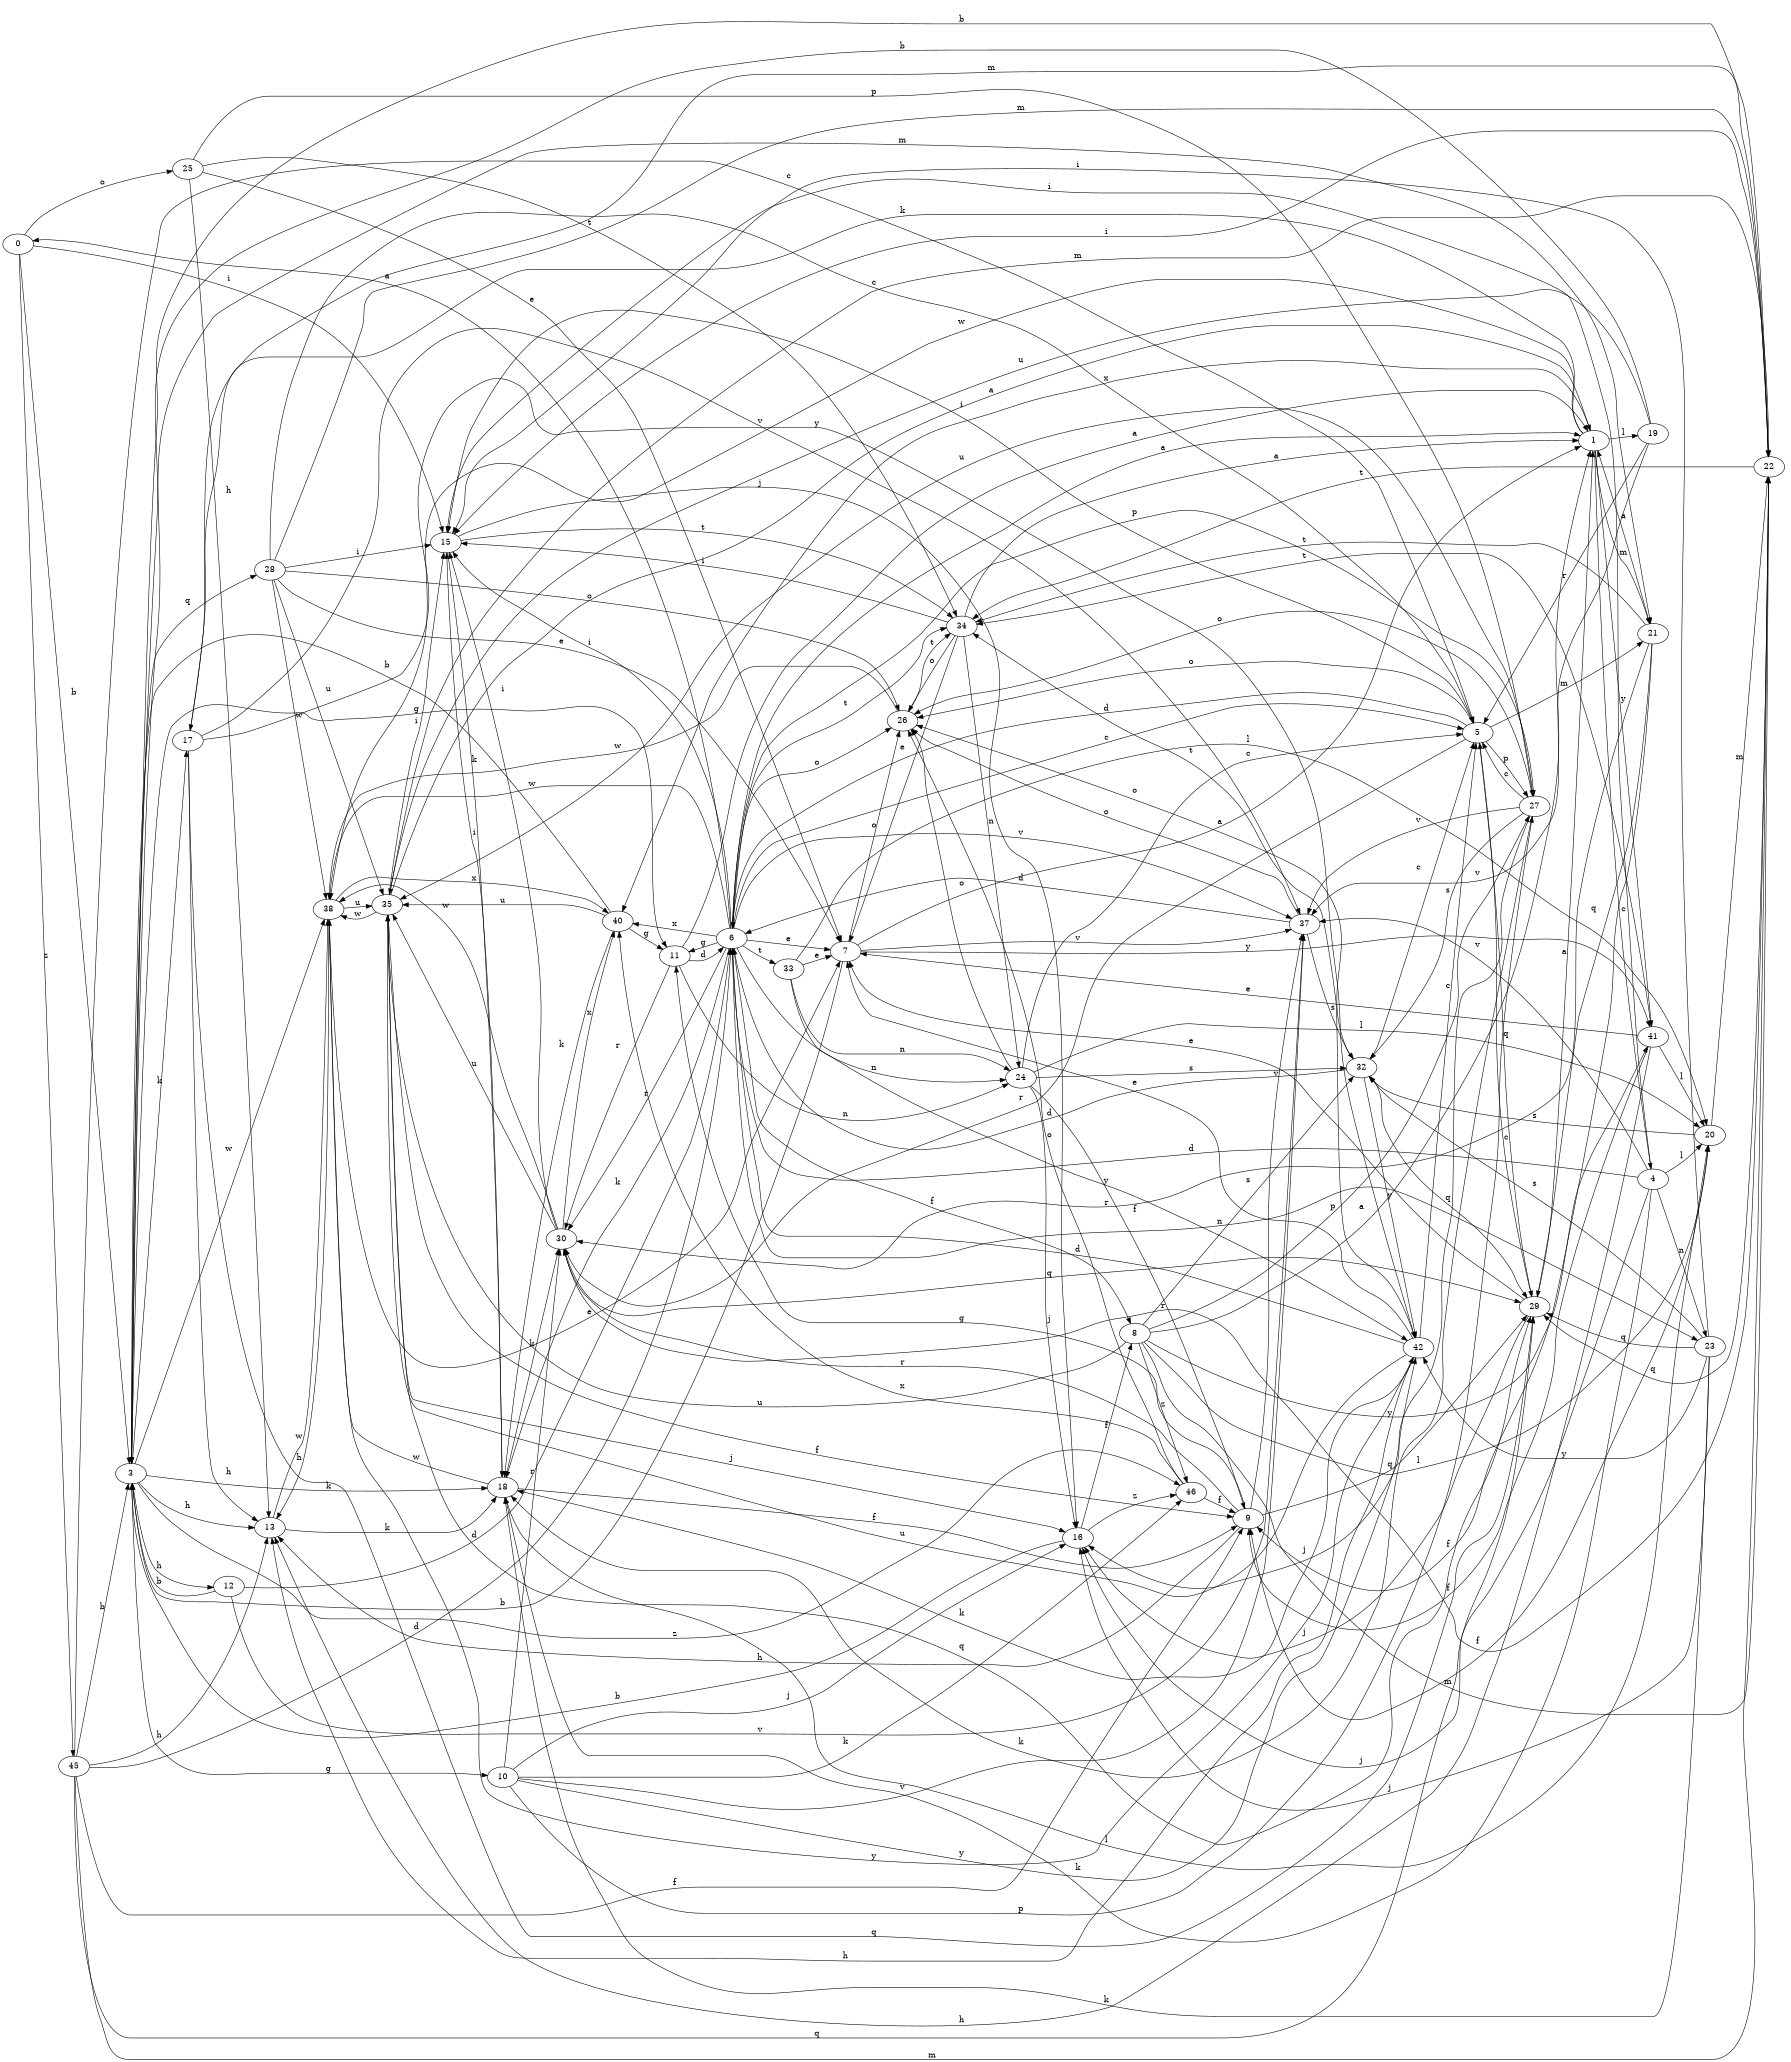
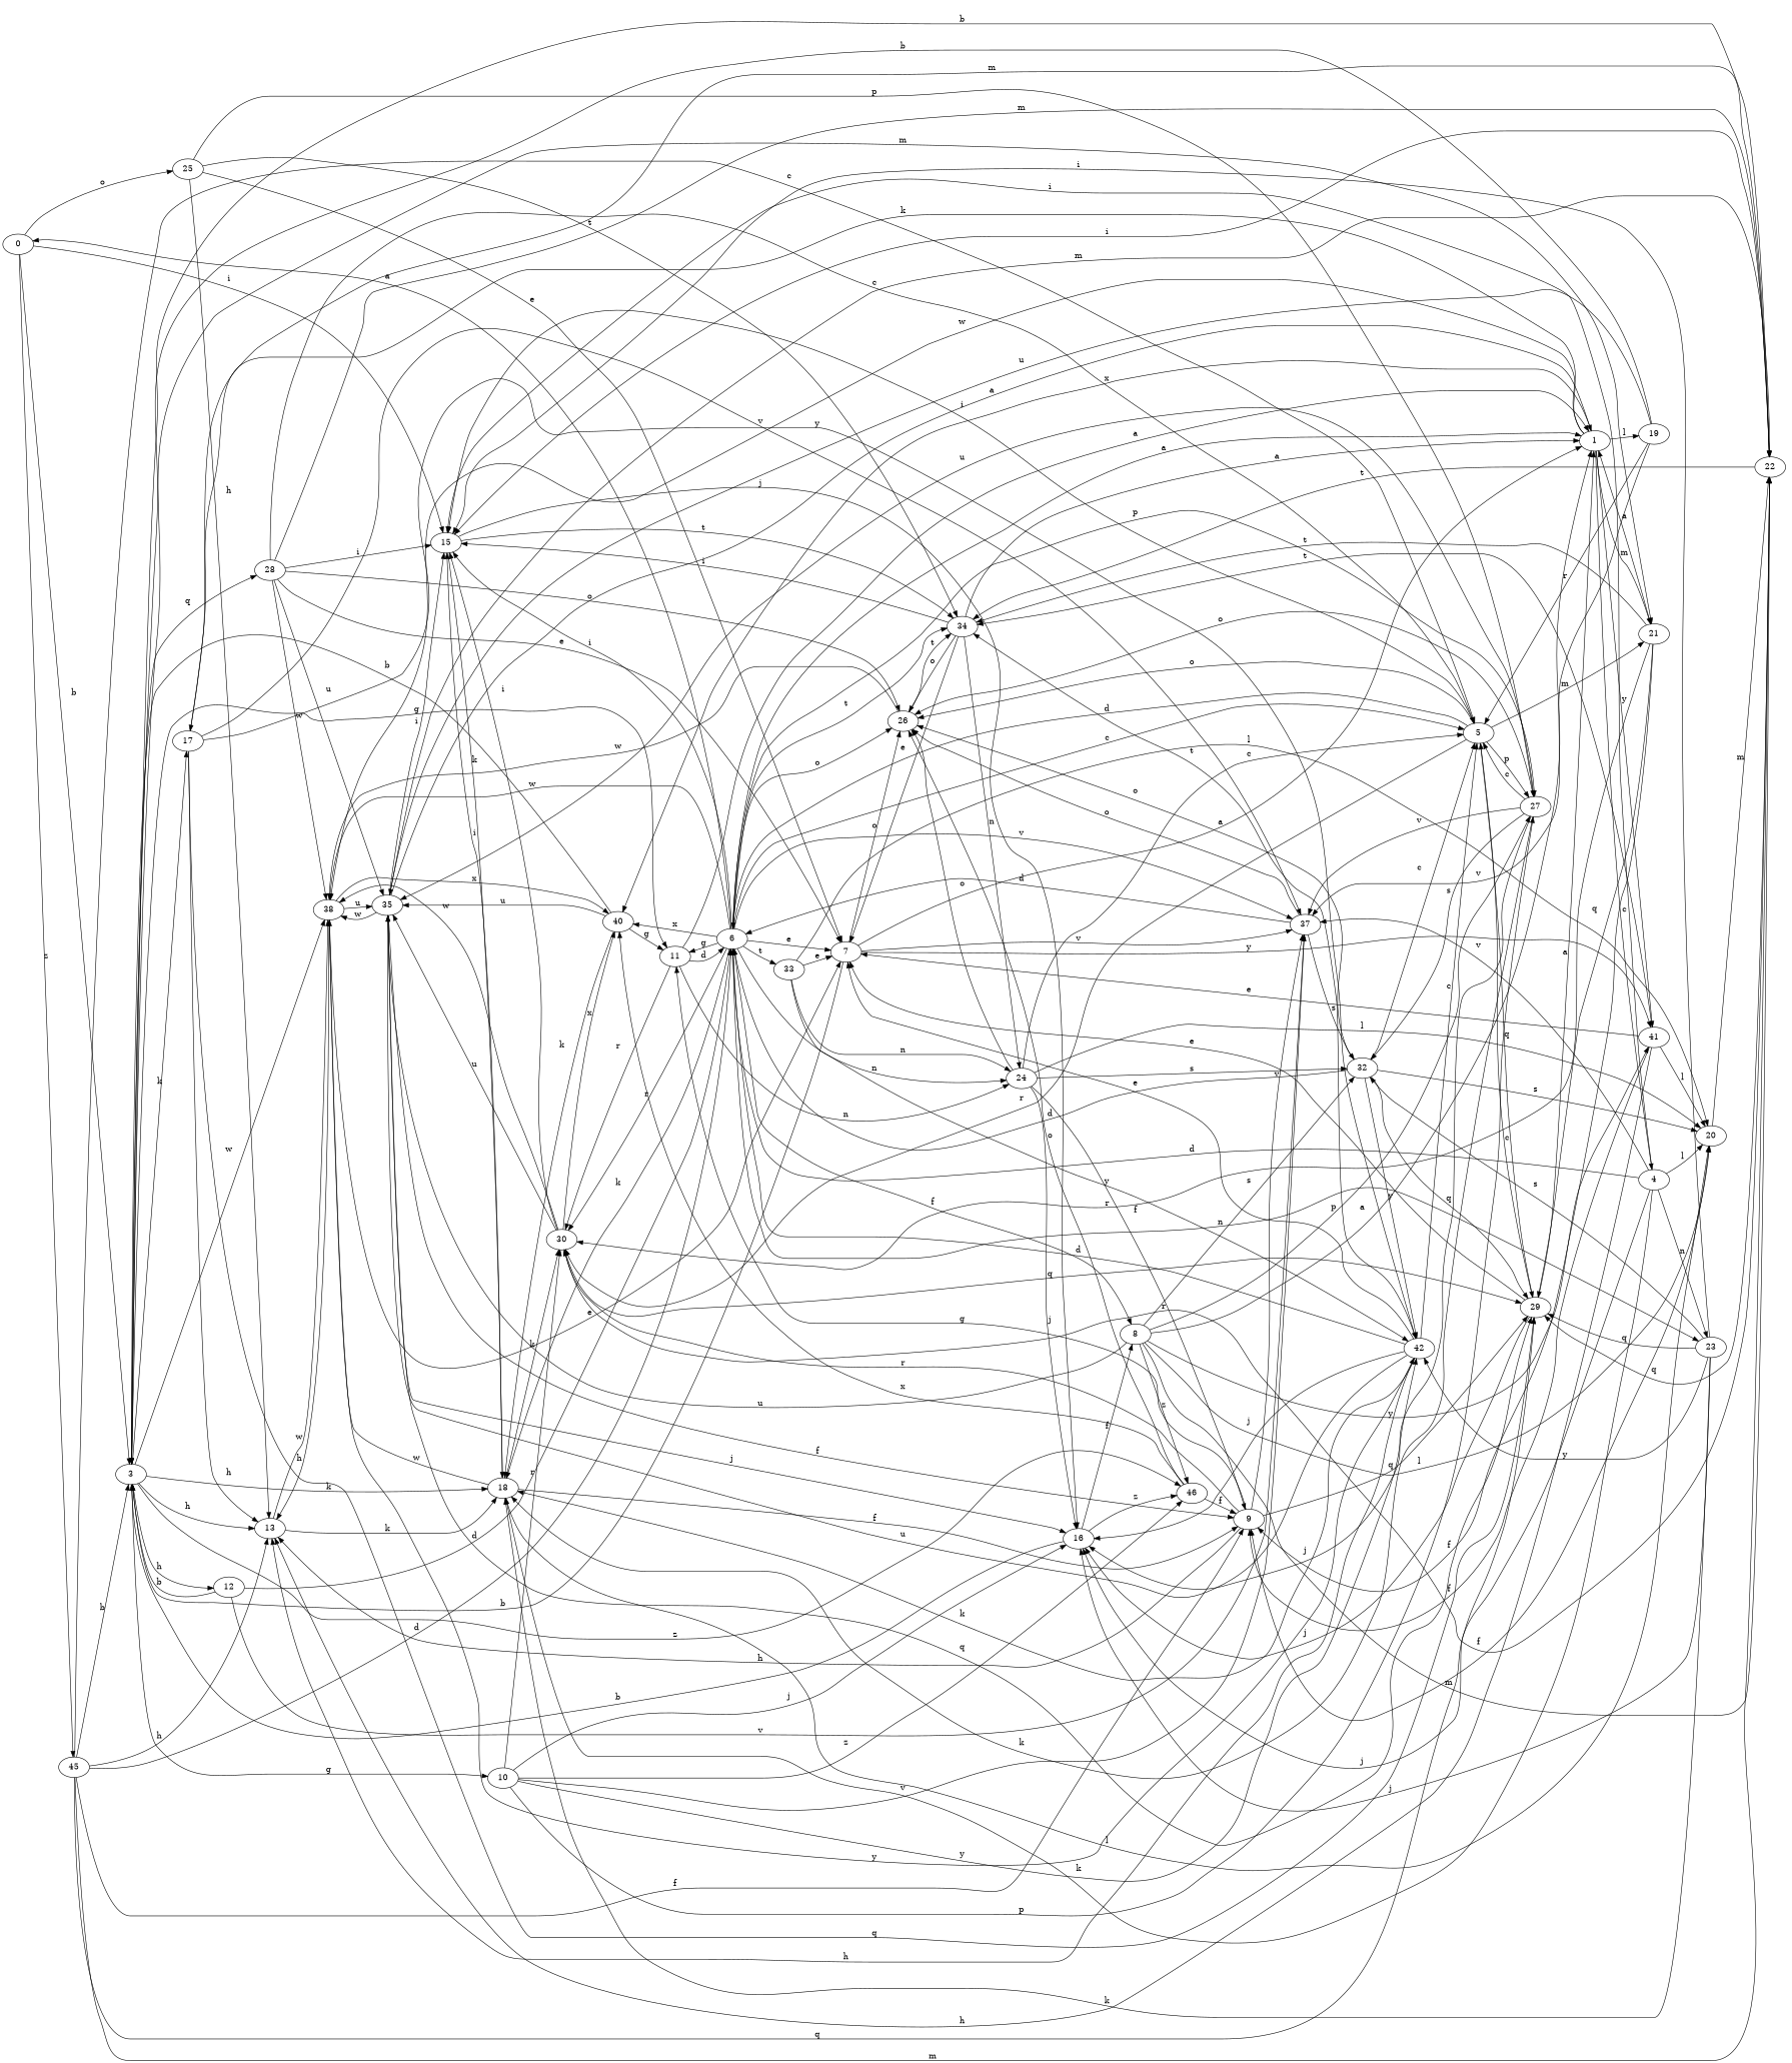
  strict digraph {
    rankdir=LR
    0
    3
    15
    25
    45
    17
    21
    38
    10
    11
    12
    13
    18
    28
    46
    16
    34
    27
    7
    6
    5
    29
    22
    9
    1
    4
    19
    40
    41
    20
    23
    37
    42
    35
    30
    24
    26
    8
    33
    32
    0 -> 3 [label=b]
    0 -> 15 [label=i]
    0 -> 25 [label=o]
    0 -> 45 [label=z]
    3 -> 17 [label=k]
    3 -> 21 [label=m]
    3 -> 38 [label=w]
    3 -> 10 [label=g]
    3 -> 11 [label=g]
    3 -> 12 [label=h]
    3 -> 13 [label=h]
    3 -> 18 [label=k]
    3 -> 28 [label=q]
    3 -> 46 [label=z]
    15 -> 18 [label=k]
    15 -> 16 [label=j]
    15 -> 34 [label=t]
    25 -> 13 [label=h]
    25 -> 34 [label=t]
    25 -> 27 [label=p]
    25 -> 7 [label=e]
    45 -> 3 [label=b]
    45 -> 13 [label=h]
    45 -> 6 [label=d]
    45 -> 5 [label=c]
    45 -> 29 [label=q]
    45 -> 22 [label=m]
    45 -> 9 [label=f]
    17 -> 13 [label=h]
    17 -> 29 [label=q]
    17 -> 22 [label=m]
    17 -> 37 [label=v]
    17 -> 42 [label=y]
    21 -> 34 [label=t]
    21 -> 29 [label=q]
    21 -> 9 [label=f]
    21 -> 1 [label=a]
    21 -> 30 [label=r]
    38 -> 13 [label=h]
    38 -> 7 [label=e]
    38 -> 40 [label=x]
    38 -> 42 [label=y]
    38 -> 35 [label=u]
-   10 -> 46 [label=k]
+   10 -> 46 [label=z]
    10 -> 16 [label=j]
    10 -> 27 [label=p]
    10 -> 37 [label=v]
    10 -> 42 [label=y]
    10 -> 30 [label=r]
    11 -> 6 [label=d]
    11 -> 1 [label=a]
    11 -> 30 [label=r]
    11 -> 24 [label=n]
    12 -> 3 [label=b]
    12 -> 6 [label=d]
    12 -> 37 [label=v]
    13 -> 38 [label=w]
    13 -> 18 [label=k]
    18 -> 15 [label=i]
    18 -> 38 [label=w]
    18 -> 9 [label=f]
    18 -> 20 [label=l]
    18 -> 30 [label=k]
    28 -> 15 [label=i]
    28 -> 38 [label=w]
    28 -> 7 [label=e]
    28 -> 5 [label=c]
    28 -> 22 [label=m]
    28 -> 35 [label=u]
    28 -> 26 [label=o]
    46 -> 9 [label=f]
    46 -> 40 [label=x]
    46 -> 26 [label=o]
    16 -> 3 [label=b]
    16 -> 46 [label=z]
    16 -> 8 [label=f]
    34 -> 15 [label=i]
    34 -> 7 [label=e]
    34 -> 1 [label=a]
    34 -> 24 [label=n]
    34 -> 26 [label=o]
    27 -> 18 [label=k]
    27 -> 16 [label=j]
    27 -> 5 [label=c]
    27 -> 37 [label=v]
    27 -> 35 [label=u]
    27 -> 26 [label=o]
    27 -> 32 [label=s]
    7 -> 3 [label=b]
    7 -> 1 [label=a]
    7 -> 41 [label=y]
    7 -> 37 [label=v]
    7 -> 26 [label=o]
    6 -> 0 [label=a]
    6 -> 15 [label=i]
    6 -> 38 [label=w]
    6 -> 11 [label=g]
    6 -> 18 [label=k]
    6 -> 34 [label=t]
    6 -> 27 [label=p]
    6 -> 7 [label=e]
    6 -> 5 [label=c]
    6 -> 1 [label=a]
    6 -> 40 [label=x]
    6 -> 23 [label=n]
    6 -> 37 [label=v]
    6 -> 30 [label=r]
    6 -> 24 [label=n]
    6 -> 26 [label=o]
    6 -> 8 [label=f]
    6 -> 33 [label=t]
    5 -> 15 [label=i]
    5 -> 21 [label=m]
    5 -> 27 [label=p]
    5 -> 6 [label=d]
    5 -> 29 [label=q]
    5 -> 30 [label=r]
    5 -> 26 [label=o]
    29 -> 16 [label=j]
    29 -> 7 [label=e]
    29 -> 5 [label=c]
    29 -> 1 [label=a]
    22 -> 3 [label=b]
    22 -> 15 [label=i]
    22 -> 34 [label=t]
    22 -> 29 [label=q]
    22 -> 30 [label=r]
    9 -> 11 [label=g]
    9 -> 13 [label=h]
    9 -> 29 [label=q]
    9 -> 37 [label=v]
    9 -> 30 [label=r]
    1 -> 17 [label=k]
    1 -> 21 [label=m]
    1 -> 38 [label=w]
    1 -> 4 [label=c]
    1 -> 19 [label=l]
    1 -> 40 [label=x]
    1 -> 41 [label=y]
    4 -> 15 [label=i]
    4 -> 18 [label=k]
    4 -> 16 [label=j]
    4 -> 6 [label=d]
    4 -> 20 [label=l]
    4 -> 23 [label=n]
    4 -> 37 [label=v]
    19 -> 3 [label=b]
    19 -> 5 [label=r]
    19 -> 37 [label=v]
    19 -> 35 [label=u]
    40 -> 3 [label=b]
    40 -> 11 [label=g]
    40 -> 18 [label=k]
    40 -> 35 [label=u]
    41 -> 13 [label=h]
    41 -> 34 [label=t]
    41 -> 7 [label=e]
    41 -> 9 [label=f]
    41 -> 20 [label=l]
    20 -> 22 [label=m]
    20 -> 9 [label=f]
-   20 -> 32 [label=s]
+   32 -> 20 [label=s]
    23 -> 15 [label=i]
    23 -> 18 [label=k]
    23 -> 16 [label=j]
    23 -> 29 [label=q]
    23 -> 42 [label=y]
    23 -> 32 [label=s]
    37 -> 6 [label=d]
    37 -> 26 [label=o]
    37 -> 32 [label=s]
    42 -> 13 [label=h]
    42 -> 18 [label=k]
+   42 -> 16 [label=j]
    42 -> 34 [label=t]
    42 -> 7 [label=e]
    42 -> 6 [label=d]
    42 -> 5 [label=c]
    42 -> 35 [label=u]
    35 -> 15 [label=i]
    35 -> 38 [label=w]
    35 -> 16 [label=j]
    35 -> 29 [label=q]
    35 -> 22 [label=m]
    35 -> 9 [label=f]
    35 -> 1 [label=a]
    30 -> 15 [label=i]
    30 -> 38 [label=w]
    30 -> 29 [label=q]
    30 -> 40 [label=x]
    30 -> 35 [label=u]
    24 -> 16 [label=j]
    24 -> 5 [label=c]
    24 -> 9 [label=f]
    24 -> 20 [label=l]
    24 -> 26 [label=o]
    24 -> 32 [label=s]
    26 -> 38 [label=w]
    26 -> 34 [label=t]
    8 -> 46 [label=z]
    8 -> 27 [label=p]
    8 -> 22 [label=m]
    8 -> 1 [label=a]
    8 -> 41 [label=y]
    8 -> 20 [label=l]
    8 -> 35 [label=u]
    8 -> 32 [label=s]
    33 -> 7 [label=e]
    33 -> 20 [label=l]
    33 -> 42 [label=y]
    33 -> 24 [label=n]
    32 -> 6 [label=d]
    32 -> 5 [label=c]
    32 -> 29 [label=q]
    32 -> 42 [label=y]
    32 -> 26 [label=o]
  }
